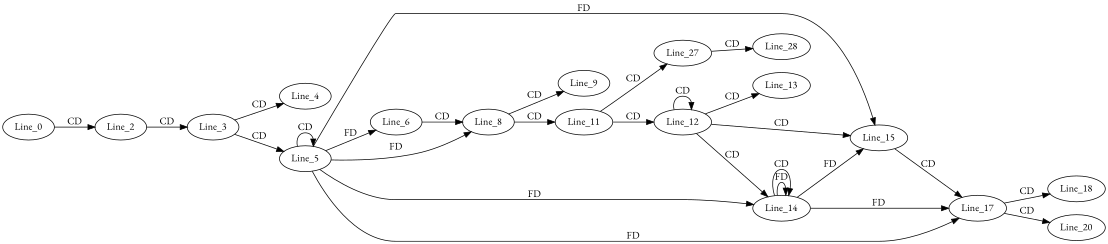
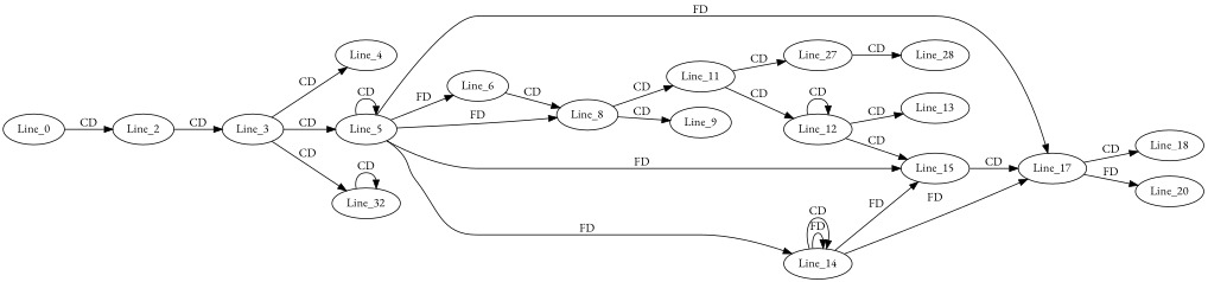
  digraph {
    fontname="EB Garamond"
    rankdir=LR
    node [fontname="EB Garamond"]
    edge [fontname="EB Garamond"]
    Line_0
    Line_2
    Line_3
    Line_4
    Line_5
+   Line_32
    Line_6
    Line_8
    Line_14
    Line_15
    Line_17
    Line_9
    Line_11
    Line_18
    Line_20
    Line_12
    Line_27
    Line_13
    Line_28
    Line_0 -> Line_2 [label=CD]
    Line_2 -> Line_3 [label=CD]
    Line_3 -> Line_4 [label=CD]
    Line_3 -> Line_5 [label=CD]
+   Line_3 -> Line_32 [label=CD]
    Line_5 -> Line_5 [label=CD]
    Line_5 -> Line_6 [label=FD]
    Line_5 -> Line_8 [label=FD]
    Line_5 -> Line_14 [label=FD]
    Line_5 -> Line_15 [label=FD]
    Line_5 -> Line_17 [label=FD]
+   Line_32 -> Line_32 [label=CD]
    Line_6 -> Line_8 [label=CD]
    Line_8 -> Line_9 [label=CD]
    Line_8 -> Line_11 [label=CD]
    Line_14 -> Line_14 [label=FD]
    Line_14 -> Line_14 [label=CD]
    Line_14 -> Line_15 [label=FD]
    Line_14 -> Line_17 [label=FD]
    Line_15 -> Line_17 [label=CD]
    Line_17 -> Line_18 [label=CD]
-   Line_17 -> Line_20 [label=CD]
+   Line_17 -> Line_20 [label=FD]
    Line_11 -> Line_12 [label=CD]
    Line_11 -> Line_27 [label=CD]
-   Line_12 -> Line_14 [label=CD]
    Line_12 -> Line_15 [label=CD]
    Line_12 -> Line_12 [label=CD]
    Line_12 -> Line_13 [label=CD]
    Line_27 -> Line_28 [label=CD]
  }
